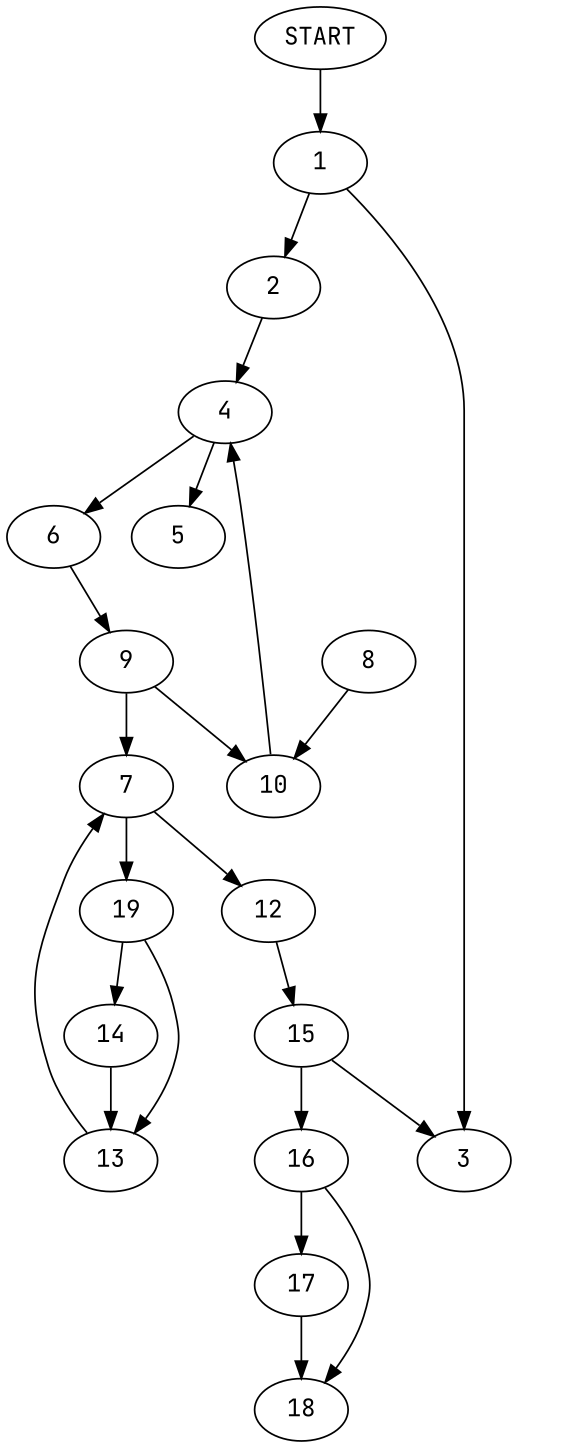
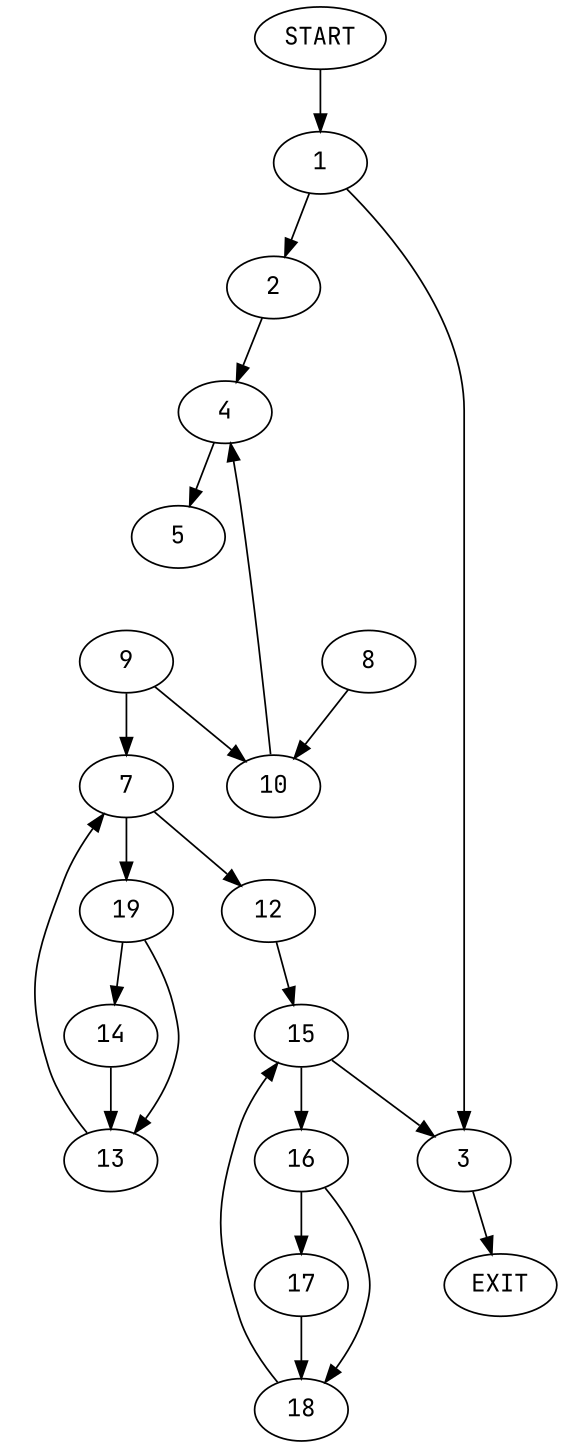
  digraph {
    fontname="JetBrains Mono"
    node [fontname="JetBrains Mono"]
    edge [fontname="JetBrains Mono"]
    n1 [label=START]
    1
    2
    3
+   n5 [label=EXIT]
    4
    5
-   6
    9
    n10 [label=19]
    7
    12
    8
    10
    13
    14
    15
    16
    17
    18
    n1 -> 1
    1 -> 2
    1 -> 3
    2 -> 4
+   3 -> n5
    4 -> 5
-   4 -> 6
-   6 -> 9
    9 -> 7
    9 -> 10
    n10 -> 13
    n10 -> 14
    7 -> n10
    7 -> 12
    12 -> 15
    8 -> 10
    10 -> 4
    13 -> 7
    14 -> 13
    15 -> 3
    15 -> 16
    16 -> 17
    16 -> 18
    17 -> 18
+   18 -> 15
  }
